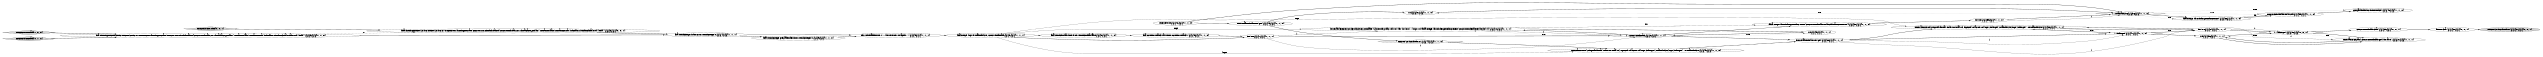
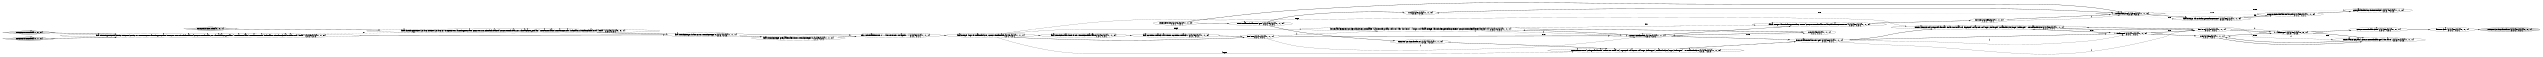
  digraph {
    rankdir=LR
    node [fillcolor=white shape=ellipse style=filled]
    edge [style=bold]
    n1 [label="++i@@@37@@@['1', '1', '0']"]
    n2 [label="i < totalIndexSize@@@36@@@['1', '1', '0']" shape=diamond]
    n3 [label="concurrentIndexible.set(idx,idx)@@@39@@@['1', '1', '0']"]
    n4 [label="queryableIndex.incrementAndGet()@@@40@@@['1', '1', '0']"]
    n5 [label="final Integer idx = index.getAndIncrement()@@@38@@@['1', '1', '0']"]
    n6 [label="final Integer loops = totalIndexSize / concurrentThreads@@@6@@@['1', '1', '1']"]
    n7 [label="int i = 0@@@7@@@['1', '1', '1']"]
    n8 [label="futures.add(executorService.submit(new Runnable(){@Override public void run(){for (int i = 0 i < loops ++i){final Integer idx = index.getAndIncrement()concurrentIndexible.set(idx,idx)}}}))@@@10@@@['1', '1', '1']"]
    n9 [label="Assert.assertTrue(StringUtils.format(\"Index too small %d, expected %d across %d loops\",index.get(),totalIndexSize,loops),index.get() >= totalIndexSize)@@@23@@@['1', '1', '1']"]
    n10 [label="Assert.assertTrue(StringUtils.format(\"Index too small %d, expected %d across %d loops\",index.get(),totalIndexSize,loops),index.get() >= totalIndexSize)@@@45@@@['1', '1', '0']"]
    n11 [label="final AtomicBoolean done = new AtomicBoolean(false)@@@8@@@['1', '1', '0']"]
    n12 [label="i < concurrentThreads@@@8@@@['1', '1', '1']" shape=diamond]
    n13 [label="++i@@@9@@@['1', '1', '1']"]
    n14 [label="{final Integer idx = index.getAndIncrement()concurrentIndexible.set(idx,idx)start.countDown()}@@@30@@@['1', '1', '0']"]
    n15 [label="i < index.get()@@@47@@@['1', '1', '0']" shape=diamond]
    n16 [label="int i = 0@@@24@@@['1', '1', '1']"]
    n17 [label="Futures.allAsList(futures).get()@@@22@@@['1', '1', '1']"]
    n18 [label="final CountDownLatch start = new CountDownLatch(1)@@@9@@@['1', '1', '0']"]
-   n19 [label="executorService.shutdown()@@@44@@@['1', '1', '0']" shape=diamond]
+   n19 [label="executorService.shutdown()@@@44@@@['1', '1', '0']"]
    n20 [label="++i@@@26@@@['1', '1', '1']"]
    n21 [label="Assert.assertEquals(i,concurrentIndexible.get(i).intValue())@@@27@@@['1', '1', '1']"]
    n22 [label="i < index.get()@@@25@@@['0', '0', '1']" shape=diamond]
    n23 [fillcolor=lightgray label="testConcurrentWrites['0', '0', '1']" shape=diamond]
    n24 [label="final ListeningExecutorService executorService = MoreExecutors.listeningDecorator(Executors.newFixedThreadPool(concurrentThreads,new ThreadFactoryBuilder().setDaemon(false).setNameFormat(\"indexible-writes-benchmark-%d\").build()))@@@3@@@['0', '0', '1']"]
    n25 [label="final AtomicInteger index = new AtomicInteger(0)@@@4@@@['1', '1', '1']"]
    n26 [label="int i = 1@@@35@@@['1', '1', '0']"]
    n27 [label="futures.clear()@@@30@@@['0', '0', '1']"]
    n28 [fillcolor=lightgray label="executorService.shutdown()@@@31@@@['0', '0', '1']"]
    n29 [label="concurrentIndexible.clear()@@@29@@@['0', '0', '1']"]
    n30 [label="List<ListenableFuture<?>> futures = new ArrayList<>()@@@5@@@['1', '1', '1']"]
    n31 [label="final AtomicInteger queryableIndex = new AtomicInteger(0)@@@5@@@['1', '1', '0']"]
    n32 [fillcolor=lightgray label="testConcurrentReads['1', '0', '0']" shape=diamond]
    n33 [label="final ListeningExecutorService executorService = MoreExecutors.listeningDecorator(Executors.newFixedThreadPool(concurrentThreads,new ThreadFactoryBuilder().setDaemon(false).setNameFormat(\"indexible-writes-benchmark-reader-%d\").build()))@@@3@@@['1', '1', '0']"]
    n34 [label="done.set(true)@@@42@@@['1', '1', '0']"]
    n35 [label="Futures.allAsList(futures).get()@@@43@@@['1', '1', '0']"]
    n36 [fillcolor=lightgray label="testConcurrentReads['0', '1', '0']" shape=diamond]
    n1 -> n2
    n2 -> n1 [label=true style=dotted]
    n2 -> n3 [label=true style=dotted]
    n2 -> n4 [label=true style=dotted]
    n2 -> n5 [label=true style=dotted]
    n2 -> n5
    n3 -> n4
    n5 -> n3 [label=idx style=solid]
    n5 -> n3
    n6 -> n7
    n6 -> n8 [label=loops style=solid]
    n6 -> n9 [label=loops style=solid]
    n6 -> n10 [label=loops style=solid]
    n6 -> n11
    n7 -> n8 [label=i style=solid]
    n7 -> n12 [label=i style=solid]
    n7 -> n12
    n8 -> n12 [label=i style=solid]
    n8 -> n13
    n8 -> n14 [label=idx style=solid]
    n9 -> n15
    n9 -> n16
    n10 -> n17
    n11 -> n18
    n12 -> n8 [label=true style=dotted]
    n12 -> n8
    n12 -> n13 [label=true style=dotted]
    n12 -> n14
    n12 -> n17
    n13 -> n12
    n14 -> n26
    n15 -> n9 [label=true style=dotted]
    n15 -> n16
    n15 -> n16 [label=true style=dotted]
    n15 -> n20
    n16 -> n9
    n16 -> n21 [label=i style=solid]
    n16 -> n22
    n16 -> n22 [label=i style=solid]
    n17 -> n9
    n17 -> n15
    n17 -> n15 [label=i style=solid]
    n17 -> n16 [label=i style=solid]
    n18 -> n7
    n19 -> n10
    n20 -> n21
    n20 -> n22
    n21 -> n20
    n22 -> n20 [label=true style=dotted]
    n22 -> n21
    n22 -> n21 [label=true style=dotted]
    n22 -> n29
    n23 -> n24
    n24 -> n25
    n25 -> n30
    n25 -> n31
    n26 -> n2
    n26 -> n2 [label=i style=solid]
    n27 -> n28
    n29 -> n27
    n30 -> n6
    n31 -> n30
    n32 -> n33
    n33 -> n24 [label=0 style=dashed]
    n33 -> n25
    n34 -> n2
    n34 -> n35
    n35 -> n1
    n35 -> n19
    n36 -> n33
  }
